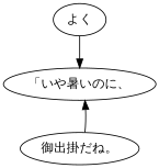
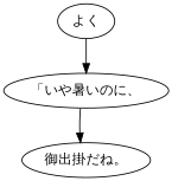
  digraph {
    fontname="IBM Plex Sans"
    node [fontname="IBM Plex Sans"]
    edge [fontname="IBM Plex Sans"]
    n1 [label="「いや暑いのに、"]
    n2 [label="御出掛だね。"]
    n3 [label="よく"]
-   n2 -> n1
+   n1 -> n2
    n3 -> n1
  }
